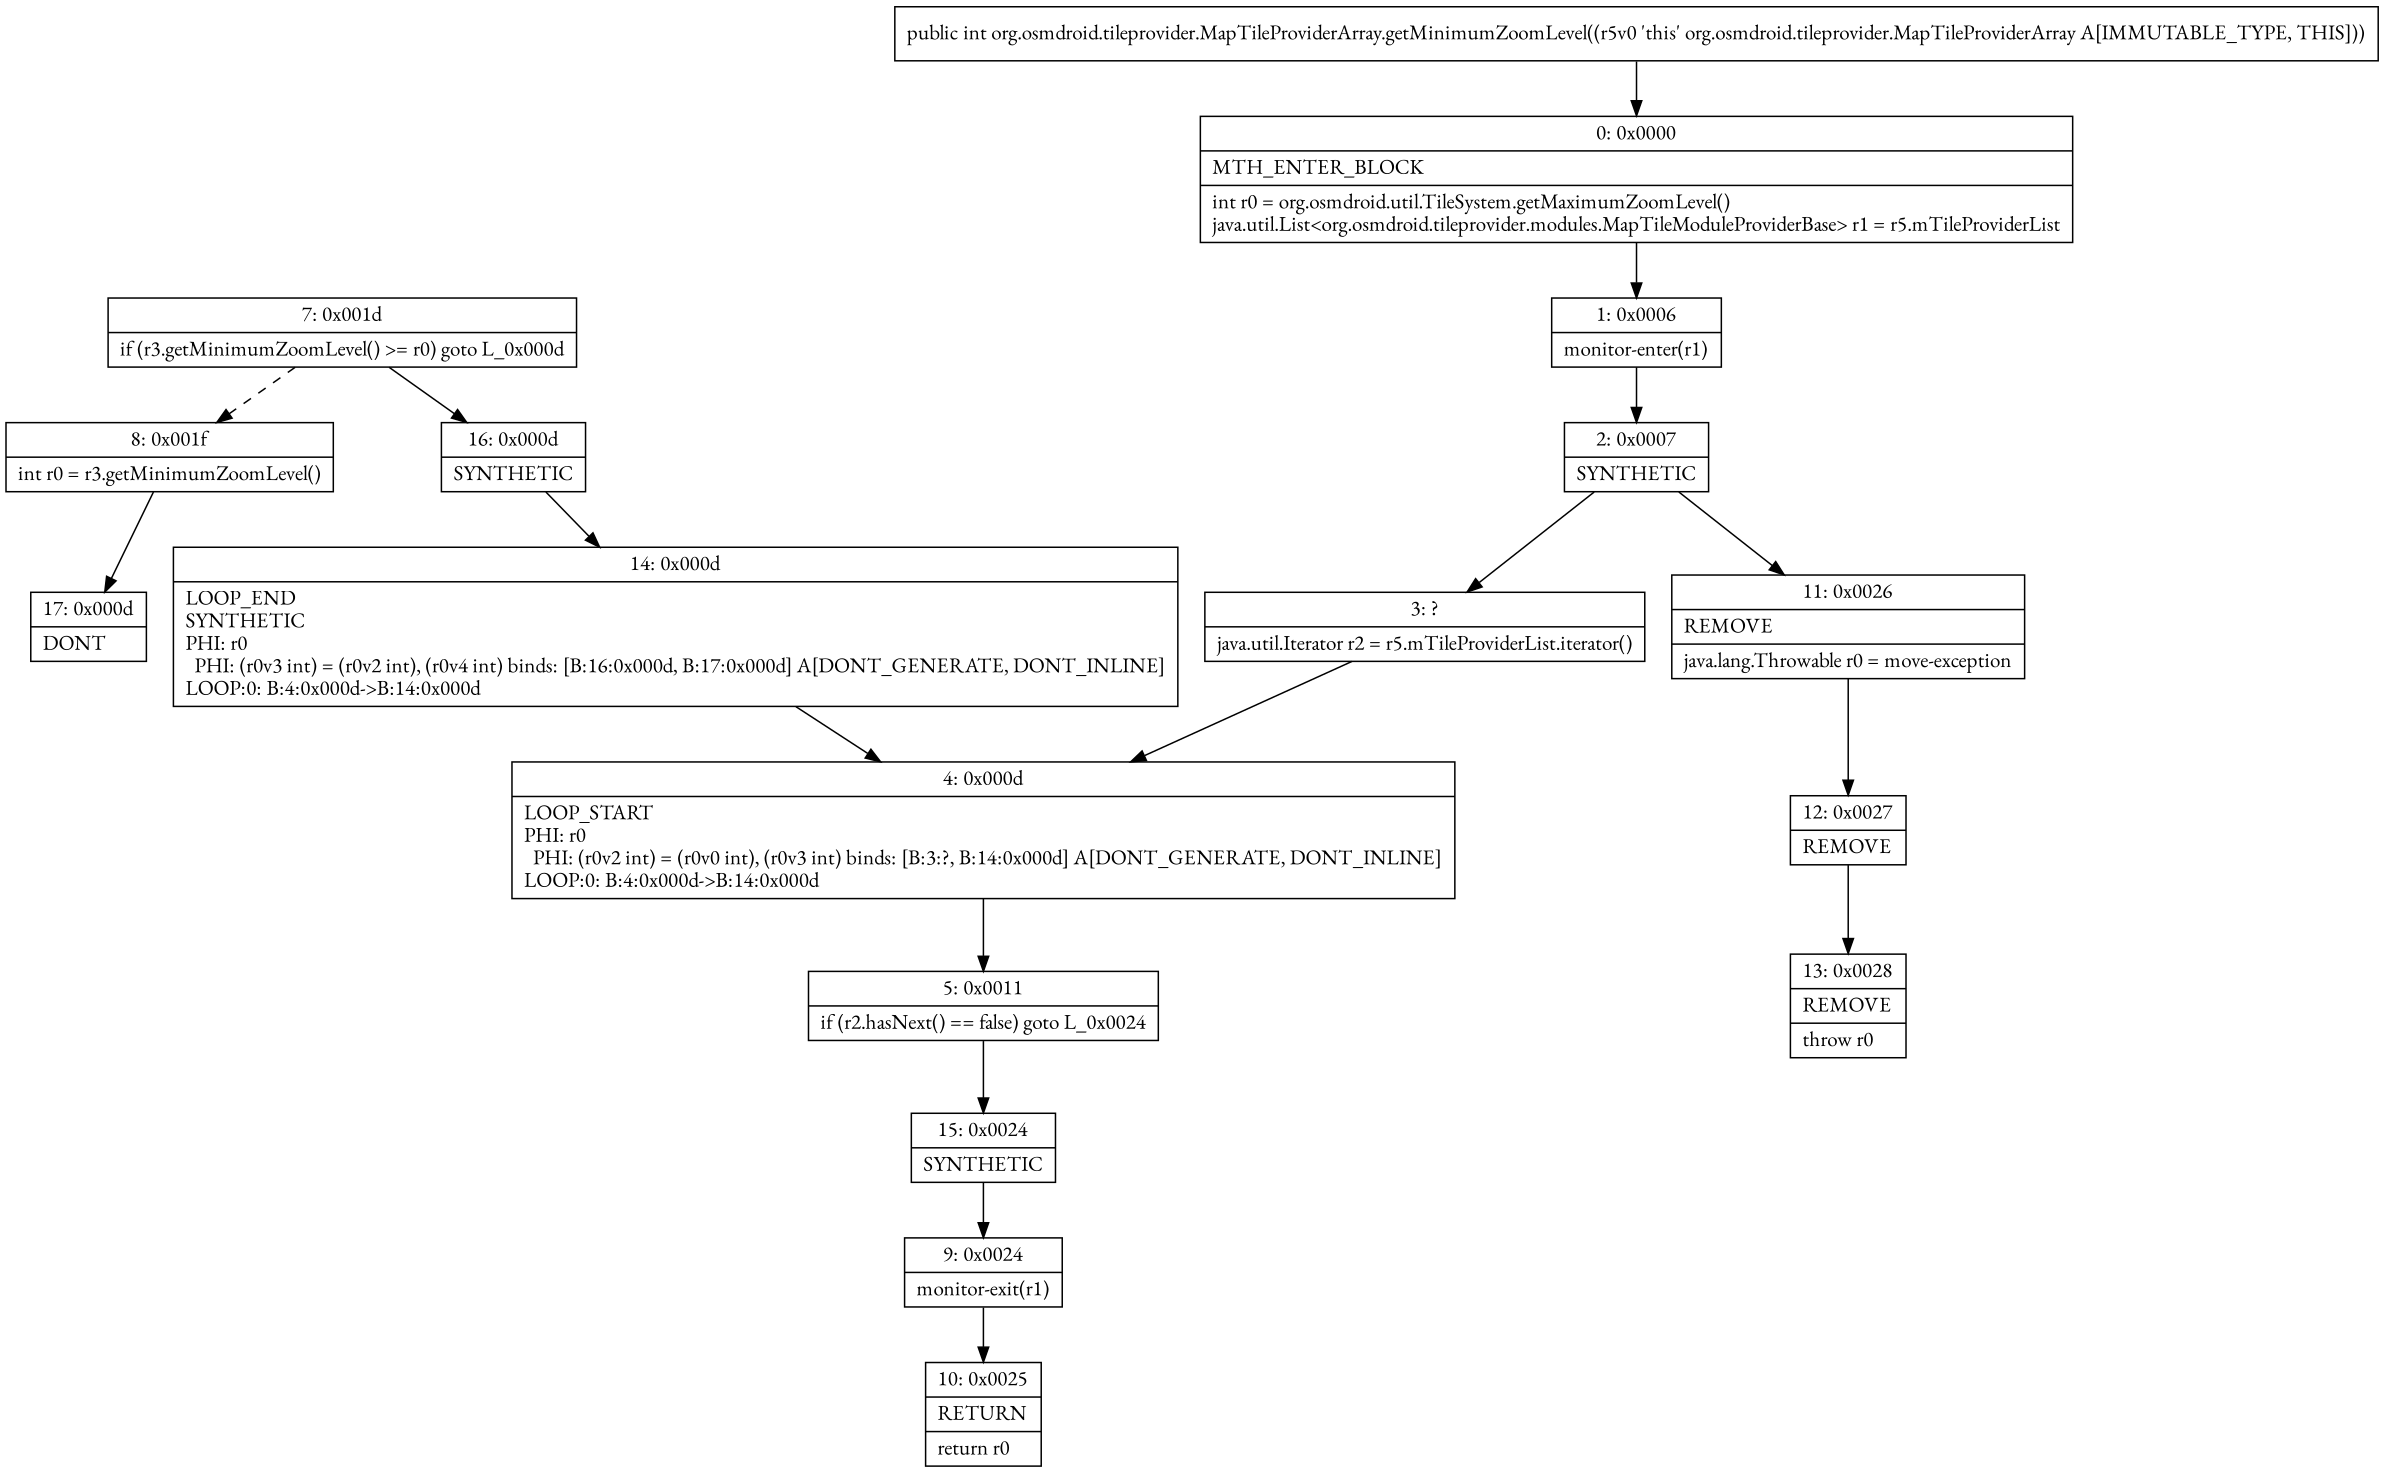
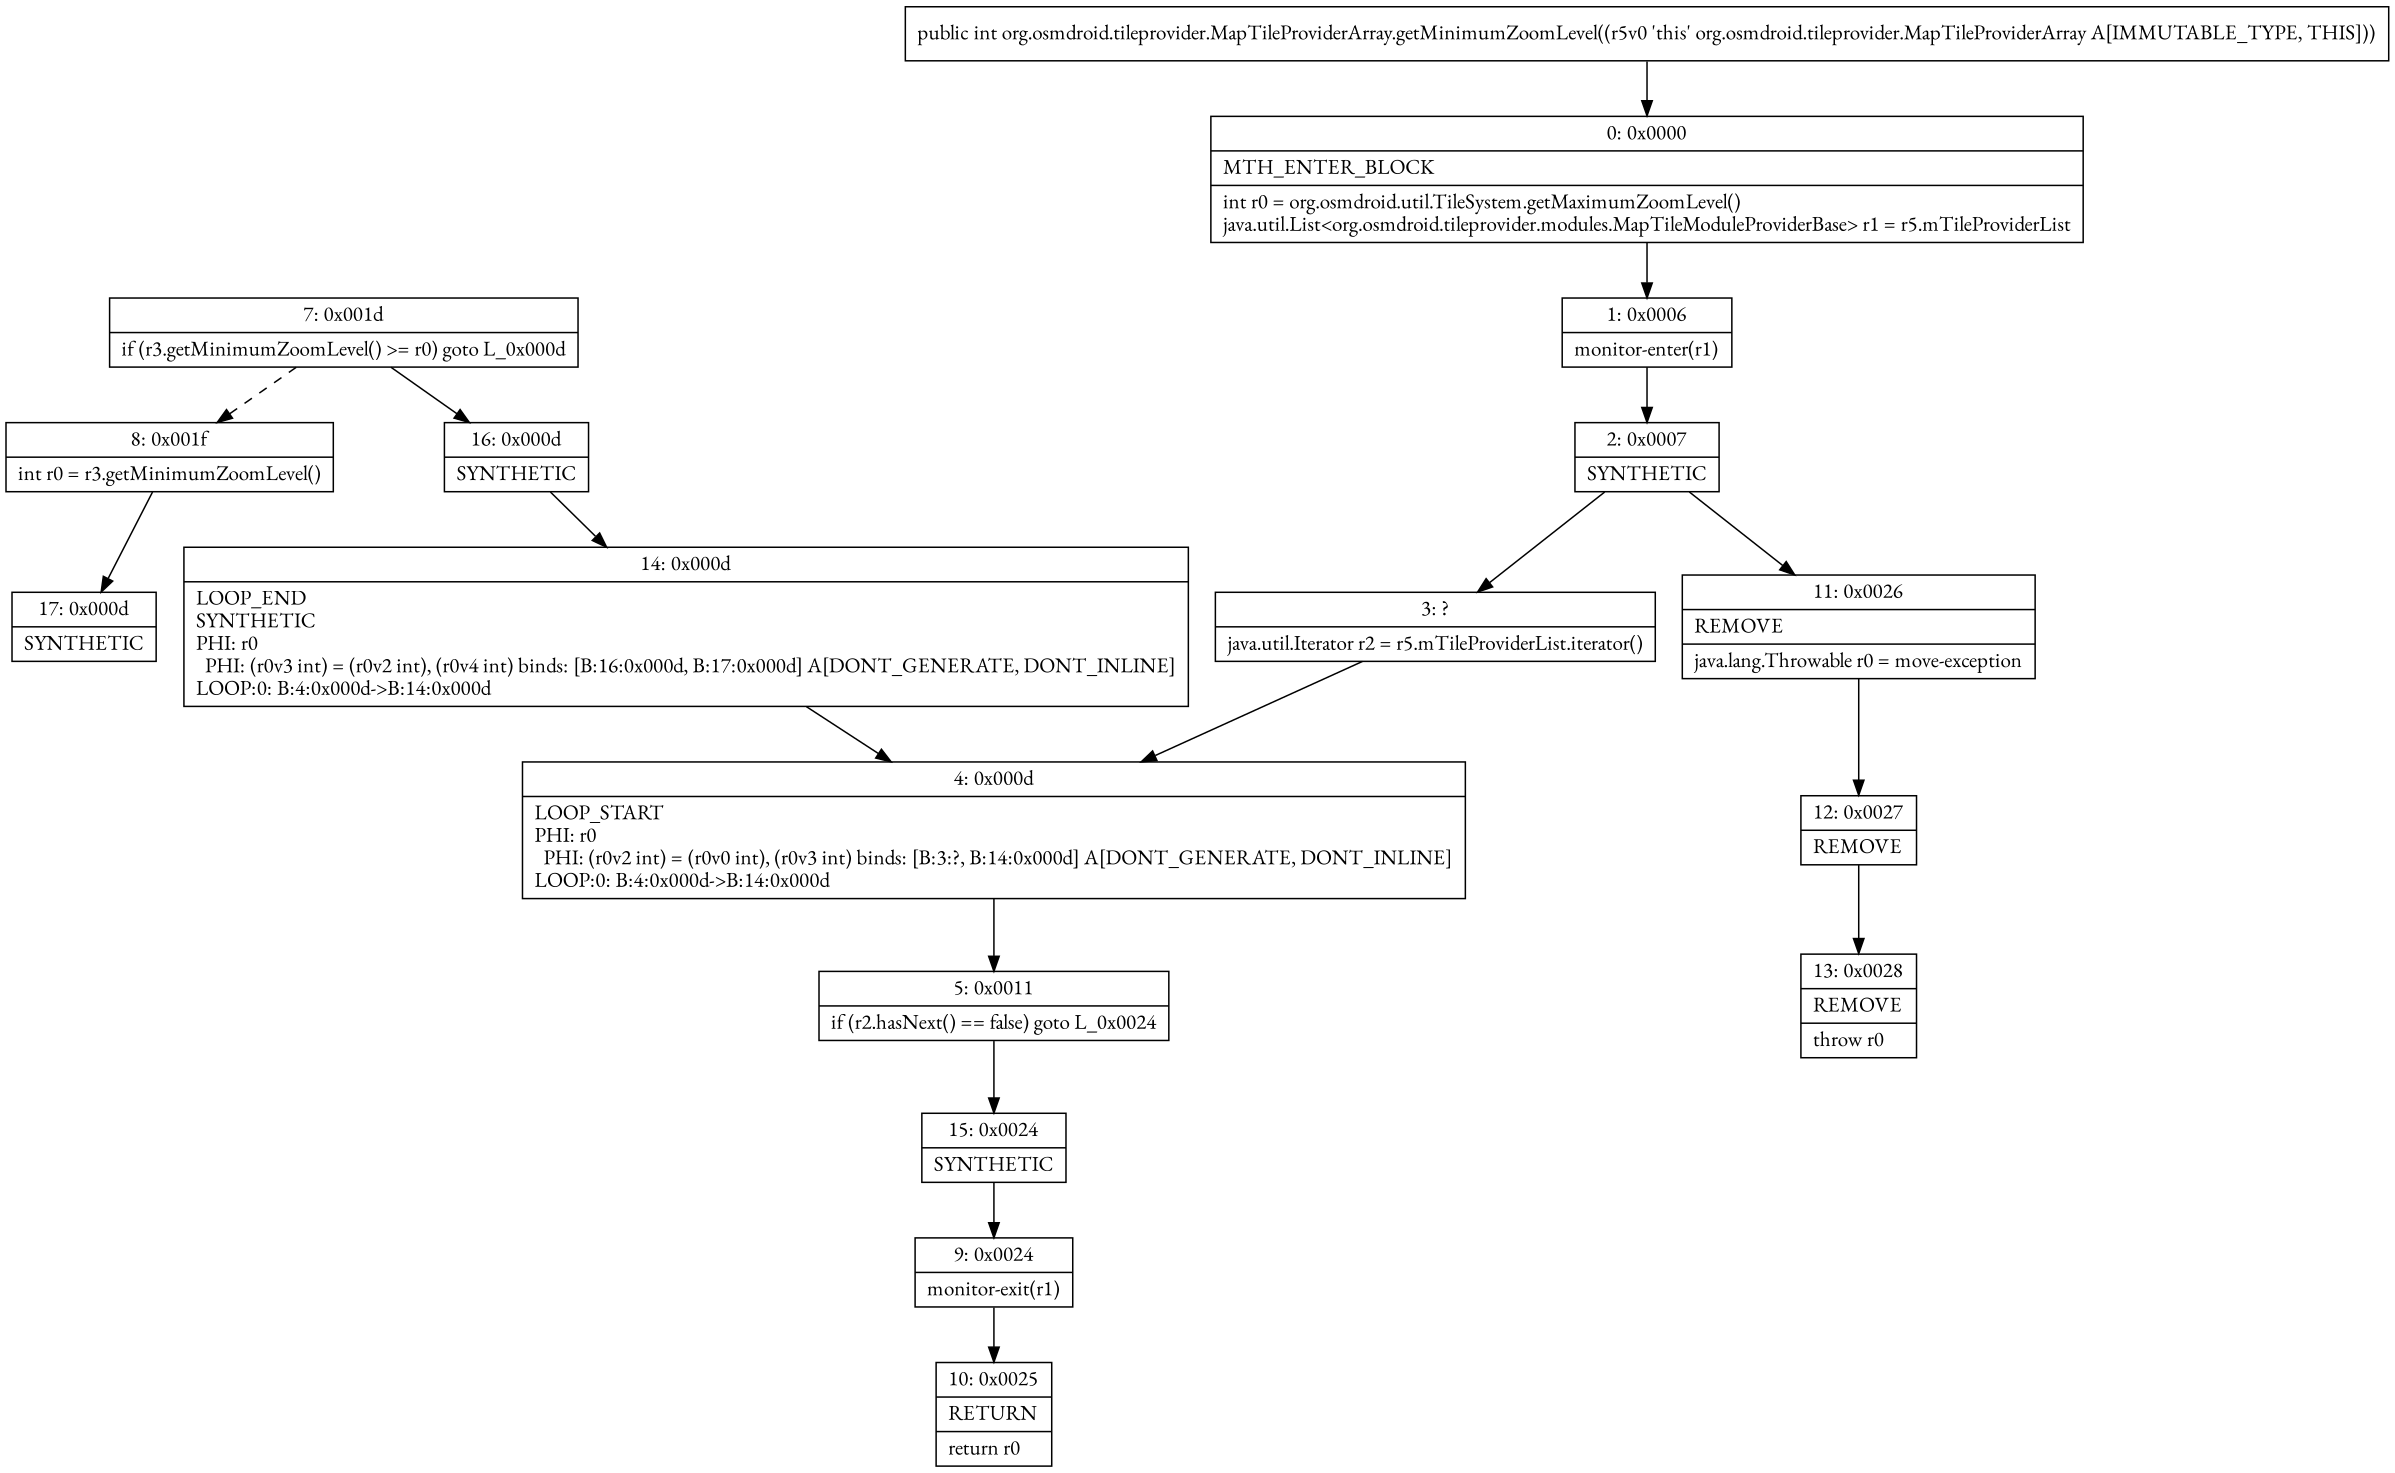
  digraph {
    fontname="EB Garamond"
    node [fontname="EB Garamond" shape=record]
    edge [fontname="EB Garamond"]
    n1 [label="{0\:\ 0x0000|MTH_ENTER_BLOCK\l|int r0 = org.osmdroid.util.TileSystem.getMaximumZoomLevel()\ljava.util.List\<org.osmdroid.tileprovider.modules.MapTileModuleProviderBase\> r1 = r5.mTileProviderList\l}"]
    n2 [label="{1\:\ 0x0006|monitor\-enter(r1)\l}"]
    n3 [label="{2\:\ 0x0007|SYNTHETIC\l}"]
    n4 [label="{3\:\ ?|java.util.Iterator r2 = r5.mTileProviderList.iterator()\l}"]
    n5 [label="{11\:\ 0x0026|REMOVE\l|java.lang.Throwable r0 = move\-exception\l}"]
    n6 [label="{4\:\ 0x000d|LOOP_START\lPHI: r0 \l  PHI: (r0v2 int) = (r0v0 int), (r0v3 int) binds: [B:3:?, B:14:0x000d] A[DONT_GENERATE, DONT_INLINE]\lLOOP:0: B:4:0x000d\-\>B:14:0x000d\l}"]
    n7 [label="{12\:\ 0x0027|REMOVE\l}"]
    n8 [label="{5\:\ 0x0011|if (r2.hasNext() == false) goto L_0x0024\l}"]
    n9 [label="{15\:\ 0x0024|SYNTHETIC\l}"]
    n10 [label="{9\:\ 0x0024|monitor\-exit(r1)\l}"]
    n11 [label="{7\:\ 0x001d|if (r3.getMinimumZoomLevel() \>= r0) goto L_0x000d\l}"]
    n12 [label="{8\:\ 0x001f|int r0 = r3.getMinimumZoomLevel()\l}"]
    n13 [label="{16\:\ 0x000d|SYNTHETIC\l}"]
-   n14 [label="{17\:\ 0x000d|DONT\l}"]
+   n14 [label="{17\:\ 0x000d|SYNTHETIC\l}"]
    n15 [label="{14\:\ 0x000d|LOOP_END\lSYNTHETIC\lPHI: r0 \l  PHI: (r0v3 int) = (r0v2 int), (r0v4 int) binds: [B:16:0x000d, B:17:0x000d] A[DONT_GENERATE, DONT_INLINE]\lLOOP:0: B:4:0x000d\-\>B:14:0x000d\l}"]
    n16 [label="{10\:\ 0x0025|RETURN\l|return r0\l}"]
    n17 [label="{13\:\ 0x0028|REMOVE\l|throw r0\l}"]
    n18 [label="{public int org.osmdroid.tileprovider.MapTileProviderArray.getMinimumZoomLevel((r5v0 'this' org.osmdroid.tileprovider.MapTileProviderArray A[IMMUTABLE_TYPE, THIS])) }"]
    n1 -> n2
    n2 -> n3
    n3 -> n4
    n3 -> n5
    n4 -> n6
    n5 -> n7
    n6 -> n8
    n7 -> n17
    n8 -> n9
    n9 -> n10
    n10 -> n16
    n11 -> n12 [style=dashed]
    n11 -> n13
    n12 -> n14
    n13 -> n15
    n15 -> n6
    n18 -> n1
  }
